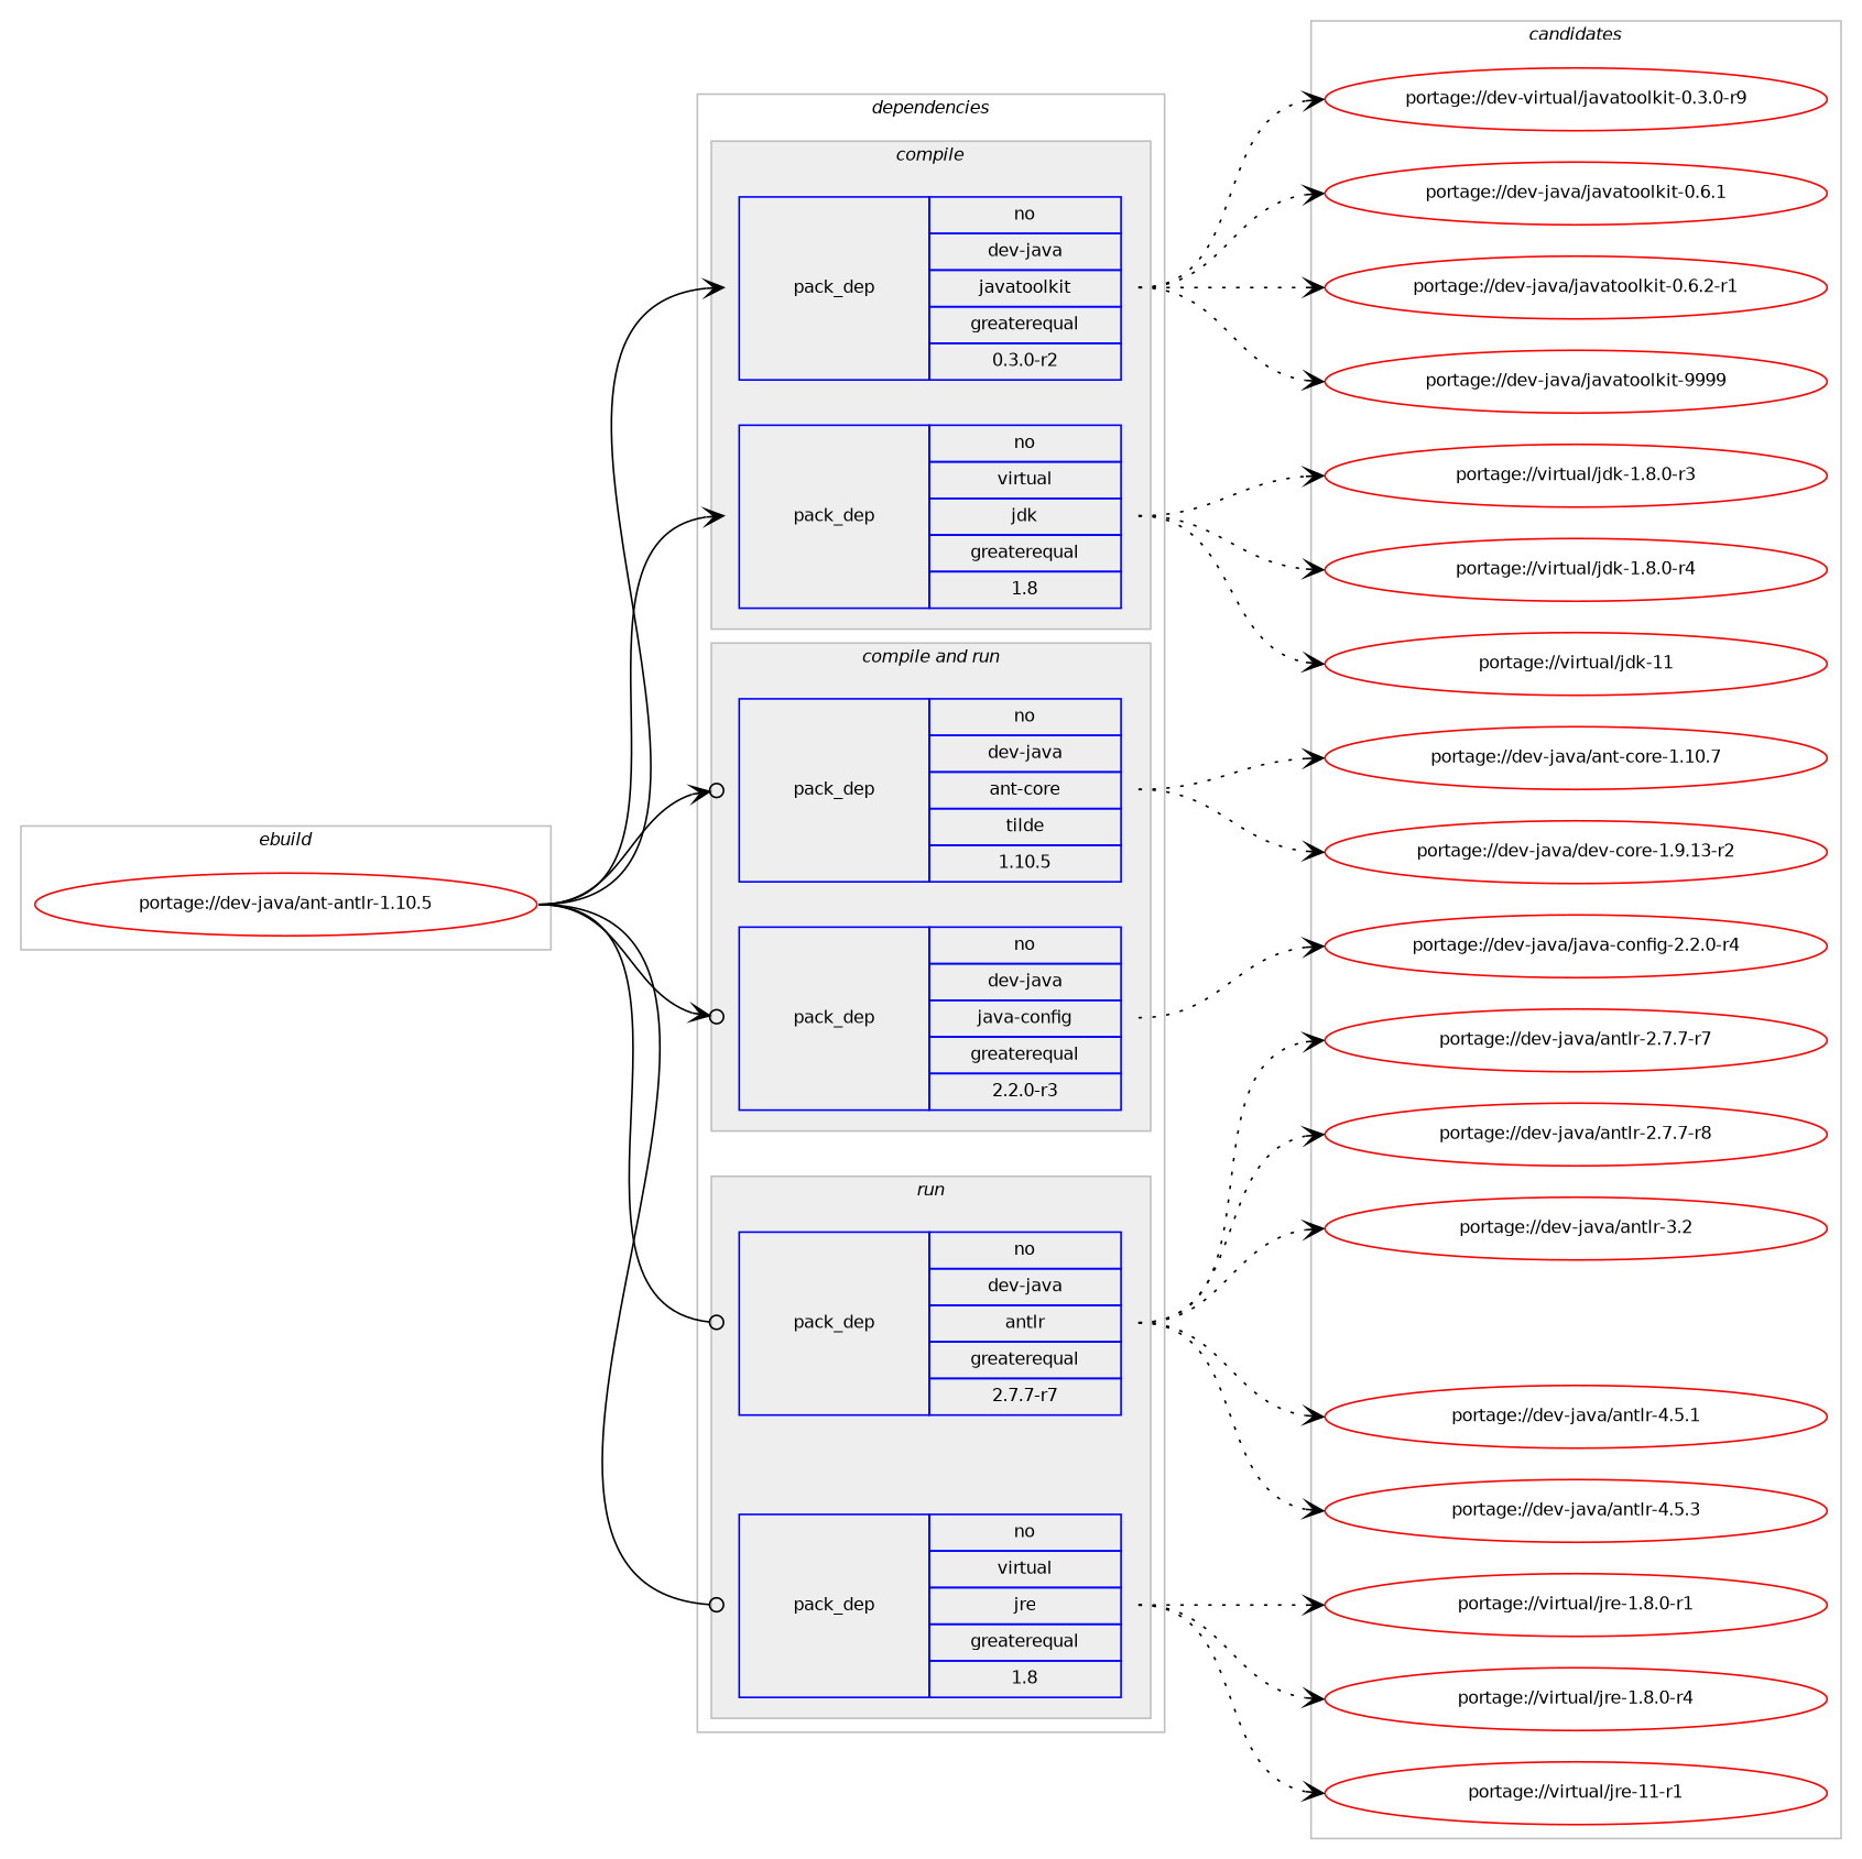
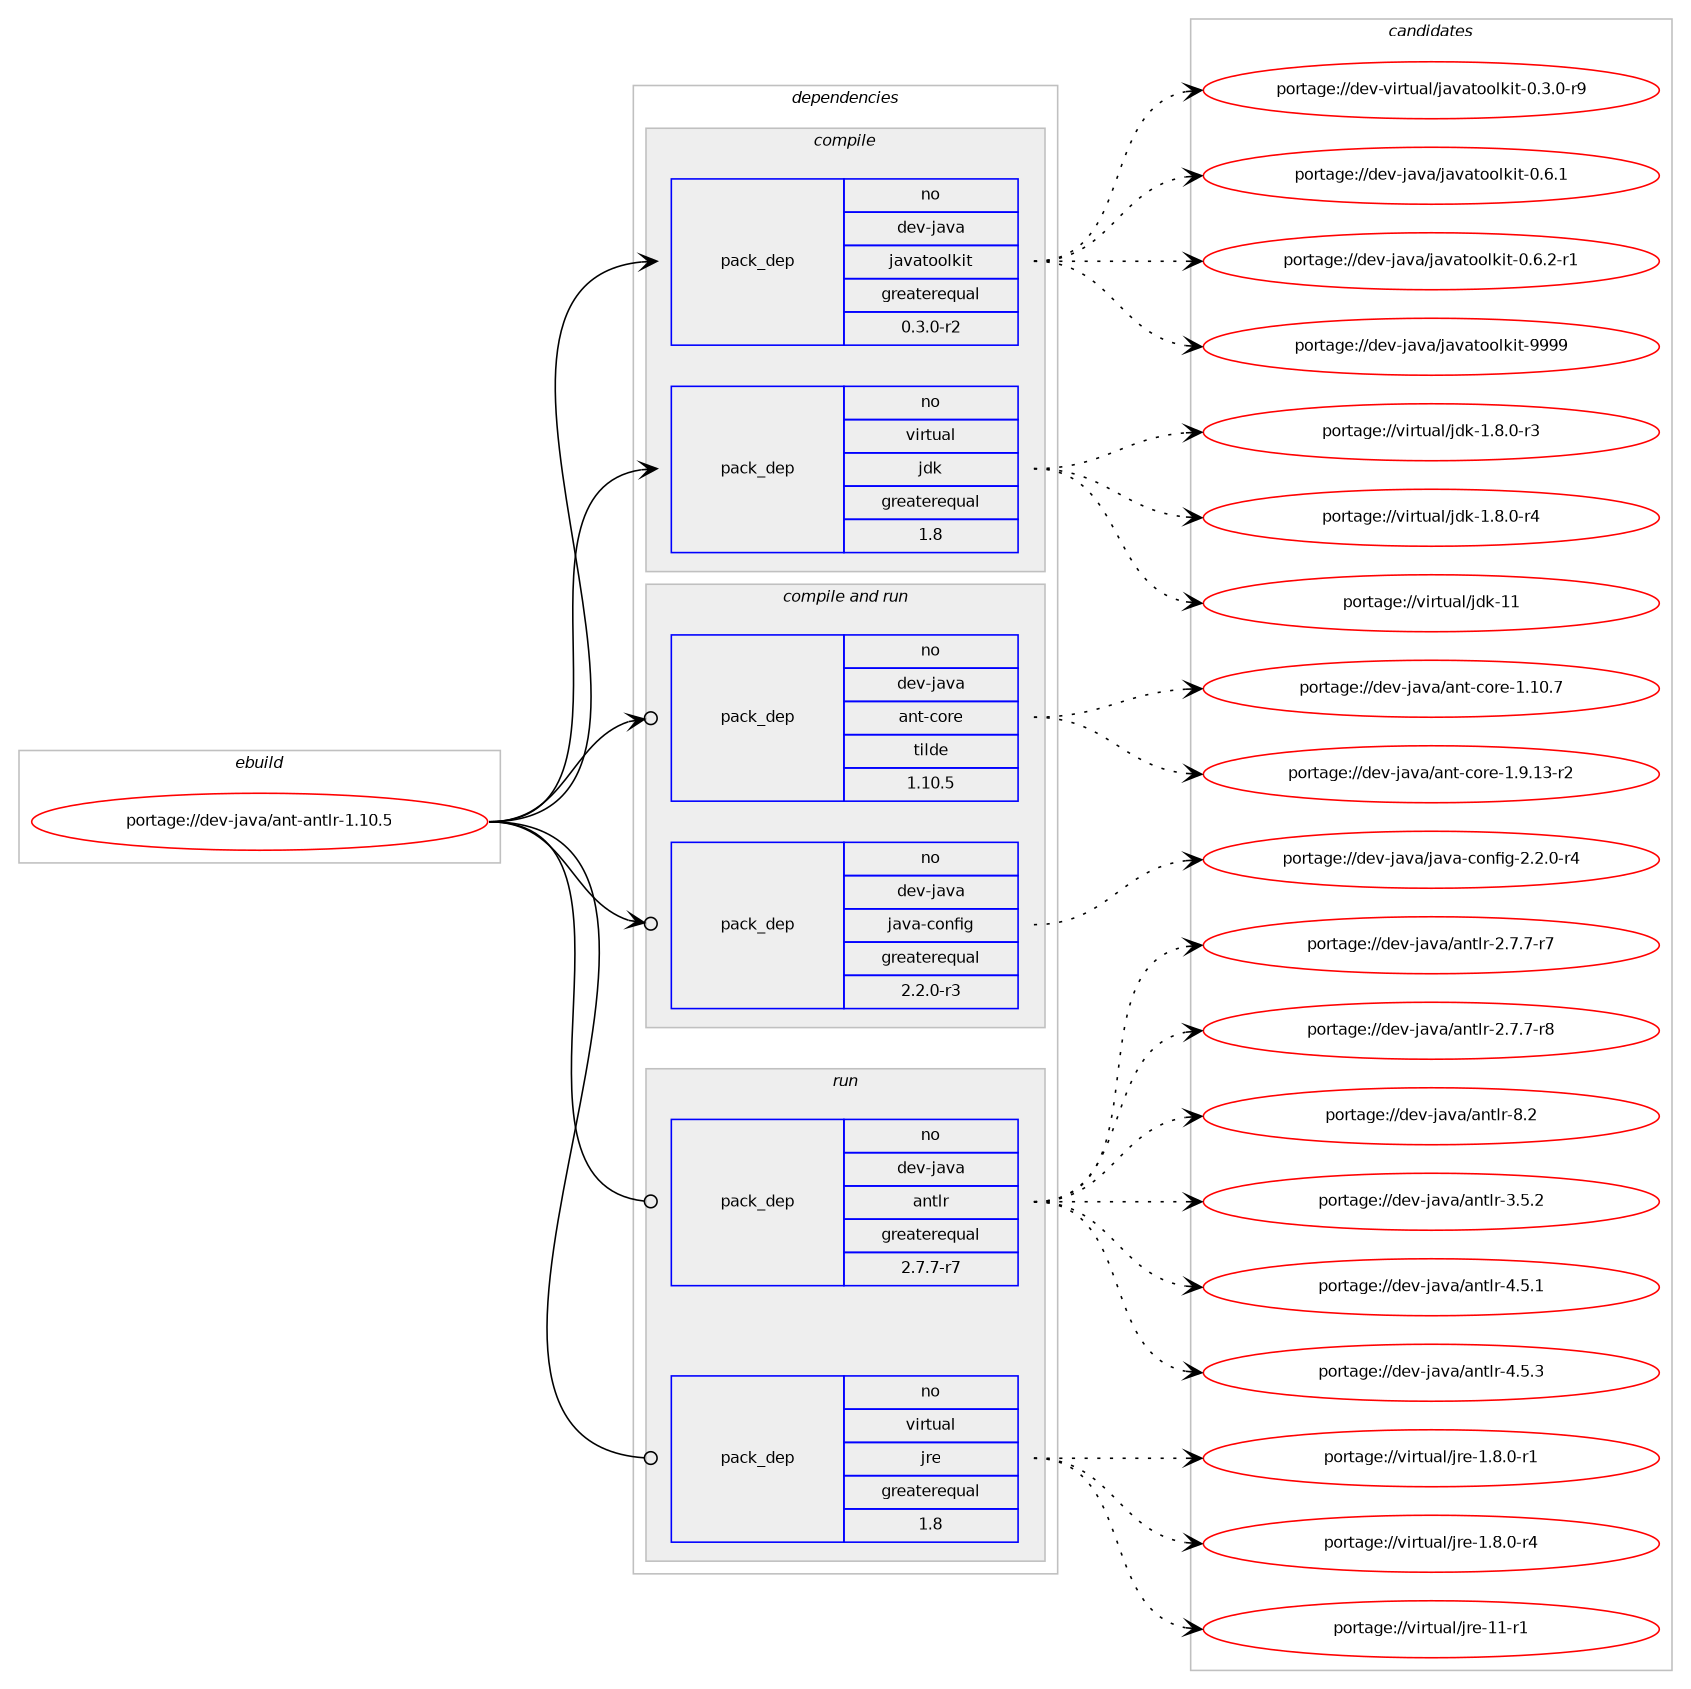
  digraph {
    compound=true
    concentrate=true
    fontname=Helvetica
    fontsize=10
    newrank=true
    rankdir=LR
    ranksep=1.5
    node [color=red fontname=Helvetica fontsize=10]
    edge [arrowhead=vee headport=w style=dotted tailport=e weight=100]
    n1 [label="portage://dev-java/ant-antlr-1.10.5" width=4]
    n2 [color=blue label=<<TABLE BORDER="0" CELLBORDER="1" CELLSPACING="0" CELLPADDING="4" WIDTH="220"><TR><TD ROWSPAN="6" CELLPADDING="30">pack_dep</TD></TR><TR><TD WIDTH="110">no</TD></TR><TR><TD>dev-java</TD></TR><TR><TD>javatoolkit</TD></TR><TR><TD>greaterequal</TD></TR><TR><TD>0.3.0-r2</TD></TR></TABLE>> shape=none]
    n3 [color=blue label=<<TABLE BORDER="0" CELLBORDER="1" CELLSPACING="0" CELLPADDING="4" WIDTH="220"><TR><TD ROWSPAN="6" CELLPADDING="30">pack_dep</TD></TR><TR><TD WIDTH="110">no</TD></TR><TR><TD>virtual</TD></TR><TR><TD>jdk</TD></TR><TR><TD>greaterequal</TD></TR><TR><TD>1.8</TD></TR></TABLE>> shape=none]
    n4 [color=blue label=<<TABLE BORDER="0" CELLBORDER="1" CELLSPACING="0" CELLPADDING="4" WIDTH="220"><TR><TD ROWSPAN="6" CELLPADDING="30">pack_dep</TD></TR><TR><TD WIDTH="110">no</TD></TR><TR><TD>dev-java</TD></TR><TR><TD>ant-core</TD></TR><TR><TD>tilde</TD></TR><TR><TD>1.10.5</TD></TR></TABLE>> shape=none]
    n5 [color=blue label=<<TABLE BORDER="0" CELLBORDER="1" CELLSPACING="0" CELLPADDING="4" WIDTH="220"><TR><TD ROWSPAN="6" CELLPADDING="30">pack_dep</TD></TR><TR><TD WIDTH="110">no</TD></TR><TR><TD>dev-java</TD></TR><TR><TD>java-config</TD></TR><TR><TD>greaterequal</TD></TR><TR><TD>2.2.0-r3</TD></TR></TABLE>> shape=none]
    n6 [color=blue label=<<TABLE BORDER="0" CELLBORDER="1" CELLSPACING="0" CELLPADDING="4" WIDTH="220"><TR><TD ROWSPAN="6" CELLPADDING="30">pack_dep</TD></TR><TR><TD WIDTH="110">no</TD></TR><TR><TD>dev-java</TD></TR><TR><TD>antlr</TD></TR><TR><TD>greaterequal</TD></TR><TR><TD>2.7.7-r7</TD></TR></TABLE>> shape=none]
    n7 [color=blue label=<<TABLE BORDER="0" CELLBORDER="1" CELLSPACING="0" CELLPADDING="4" WIDTH="220"><TR><TD ROWSPAN="6" CELLPADDING="30">pack_dep</TD></TR><TR><TD WIDTH="110">no</TD></TR><TR><TD>virtual</TD></TR><TR><TD>jre</TD></TR><TR><TD>greaterequal</TD></TR><TR><TD>1.8</TD></TR></TABLE>> shape=none]
    n8 [label="portage://dev-virtual/javatoolkit-0.3.0-r9" width=4]
    n9 [label="portage://dev-java/javatoolkit-0.6.1" width=4]
    n10 [label="portage://dev-java/javatoolkit-0.6.2-r1" width=4]
    n11 [label="portage://dev-java/javatoolkit-9999" width=4]
    n12 [label="portage://virtual/jdk-1.8.0-r3" width=4]
    n13 [label="portage://virtual/jdk-1.8.0-r4" width=4]
    n14 [label="portage://virtual/jdk-11" width=4]
    n15 [label="portage://dev-java/ant-core-1.10.7" width=4]
-   n16 [label="portage://dev-java/dev-core-1.9.13-r2" width=4]
+   n16 [label="portage://dev-java/ant-core-1.9.13-r2" width=4]
    n17 [label="portage://dev-java/java-config-2.2.0-r4" width=4]
    n18 [label="portage://dev-java/antlr-2.7.7-r7" width=4]
    n19 [label="portage://dev-java/antlr-2.7.7-r8" width=4]
-   n20 [label="portage://dev-java/antlr-3.2" width=4]
+   n20 [label="portage://dev-java/antlr-8.2" width=4]
+   n21 [label="portage://dev-java/antlr-3.5.2" width=4]
    n22 [label="portage://dev-java/antlr-4.5.1" width=4]
    n23 [label="portage://dev-java/antlr-4.5.3" width=4]
    n24 [label="portage://virtual/jre-1.8.0-r1" width=4]
    n25 [label="portage://virtual/jre-1.8.0-r4" width=4]
    n26 [label="portage://virtual/jre-11-r1" width=4]
    subgraph cluster_1 {
      color=gray
      label=<<i>ebuild</i>>
      rank=same
      n1
    }
    subgraph cluster_2 {
      color=gray
      label=<<i>dependencies</i>>
      subgraph cluster_3 {
        color=gray
        fillcolor="#eeeeee"
        label=<<i>compile</i>>
        style=filled
        subgraph sub_4 {
          color=gray
          fillcolor="#eeeeee"
          label=<<i>compile</i>>
          style=filled
          n2
        }
        subgraph sub_5 {
          color=gray
          fillcolor="#eeeeee"
          label=<<i>compile</i>>
          style=filled
          n3
        }
      }
      subgraph cluster_6 {
        color=gray
        fillcolor="#eeeeee"
        label=<<i>compile and run</i>>
        style=filled
        subgraph sub_7 {
          color=gray
          fillcolor="#eeeeee"
          label=<<i>compile and run</i>>
          style=filled
          n4
        }
        subgraph sub_8 {
          color=gray
          fillcolor="#eeeeee"
          label=<<i>compile and run</i>>
          style=filled
          n5
        }
      }
      subgraph cluster_9 {
        color=gray
        fillcolor="#eeeeee"
        label=<<i>run</i>>
        style=filled
        subgraph sub_10 {
          color=gray
          fillcolor="#eeeeee"
          label=<<i>run</i>>
          style=filled
          n6
        }
        subgraph sub_11 {
          color=gray
          fillcolor="#eeeeee"
          label=<<i>run</i>>
          style=filled
          n7
        }
      }
    }
    subgraph cluster_12 {
      color=gray
      label=<<i>candidates</i>>
      rank=same
      subgraph sub_13 {
        color=black
        label=<<i>candidates</i>>
        nodesep=1
        rank=same
        n8
        n9
        n10
        n11
      }
      subgraph sub_14 {
        color=black
        label=<<i>candidates</i>>
        nodesep=1
        rank=same
        n12
        n13
        n14
      }
      subgraph sub_15 {
        color=black
        label=<<i>candidates</i>>
        nodesep=1
        rank=same
        n15
        n16
      }
      subgraph sub_16 {
        color=black
        label=<<i>candidates</i>>
        nodesep=1
        rank=same
        n17
      }
      subgraph sub_17 {
        color=black
        label=<<i>candidates</i>>
        nodesep=1
        rank=same
        n18
        n19
        n20
+       n21
        n22
        n23
      }
      subgraph sub_18 {
        color=black
        label=<<i>candidates</i>>
        nodesep=1
        rank=same
        n24
        n25
        n26
      }
    }
    n1 -> n2 [style=solid weight=20]
    n1 -> n3 [style=solid weight=20]
    n1 -> n4 [arrowhead=odotvee style=solid weight=20]
    n1 -> n5 [arrowhead=odotvee style=solid weight=20]
    n1 -> n6 [arrowhead=odot style=solid weight=20]
    n1 -> n7 [arrowhead=odot style=solid weight=20]
    n2 -> n8
    n2 -> n9
    n2 -> n10
    n2 -> n11
    n3 -> n12
    n3 -> n13
    n3 -> n14
    n4 -> n15
    n4 -> n16
    n5 -> n17
    n6 -> n18
    n6 -> n19
    n6 -> n20
+   n6 -> n21
    n6 -> n22
    n6 -> n23
    n7 -> n24
    n7 -> n25
    n7 -> n26
  }
